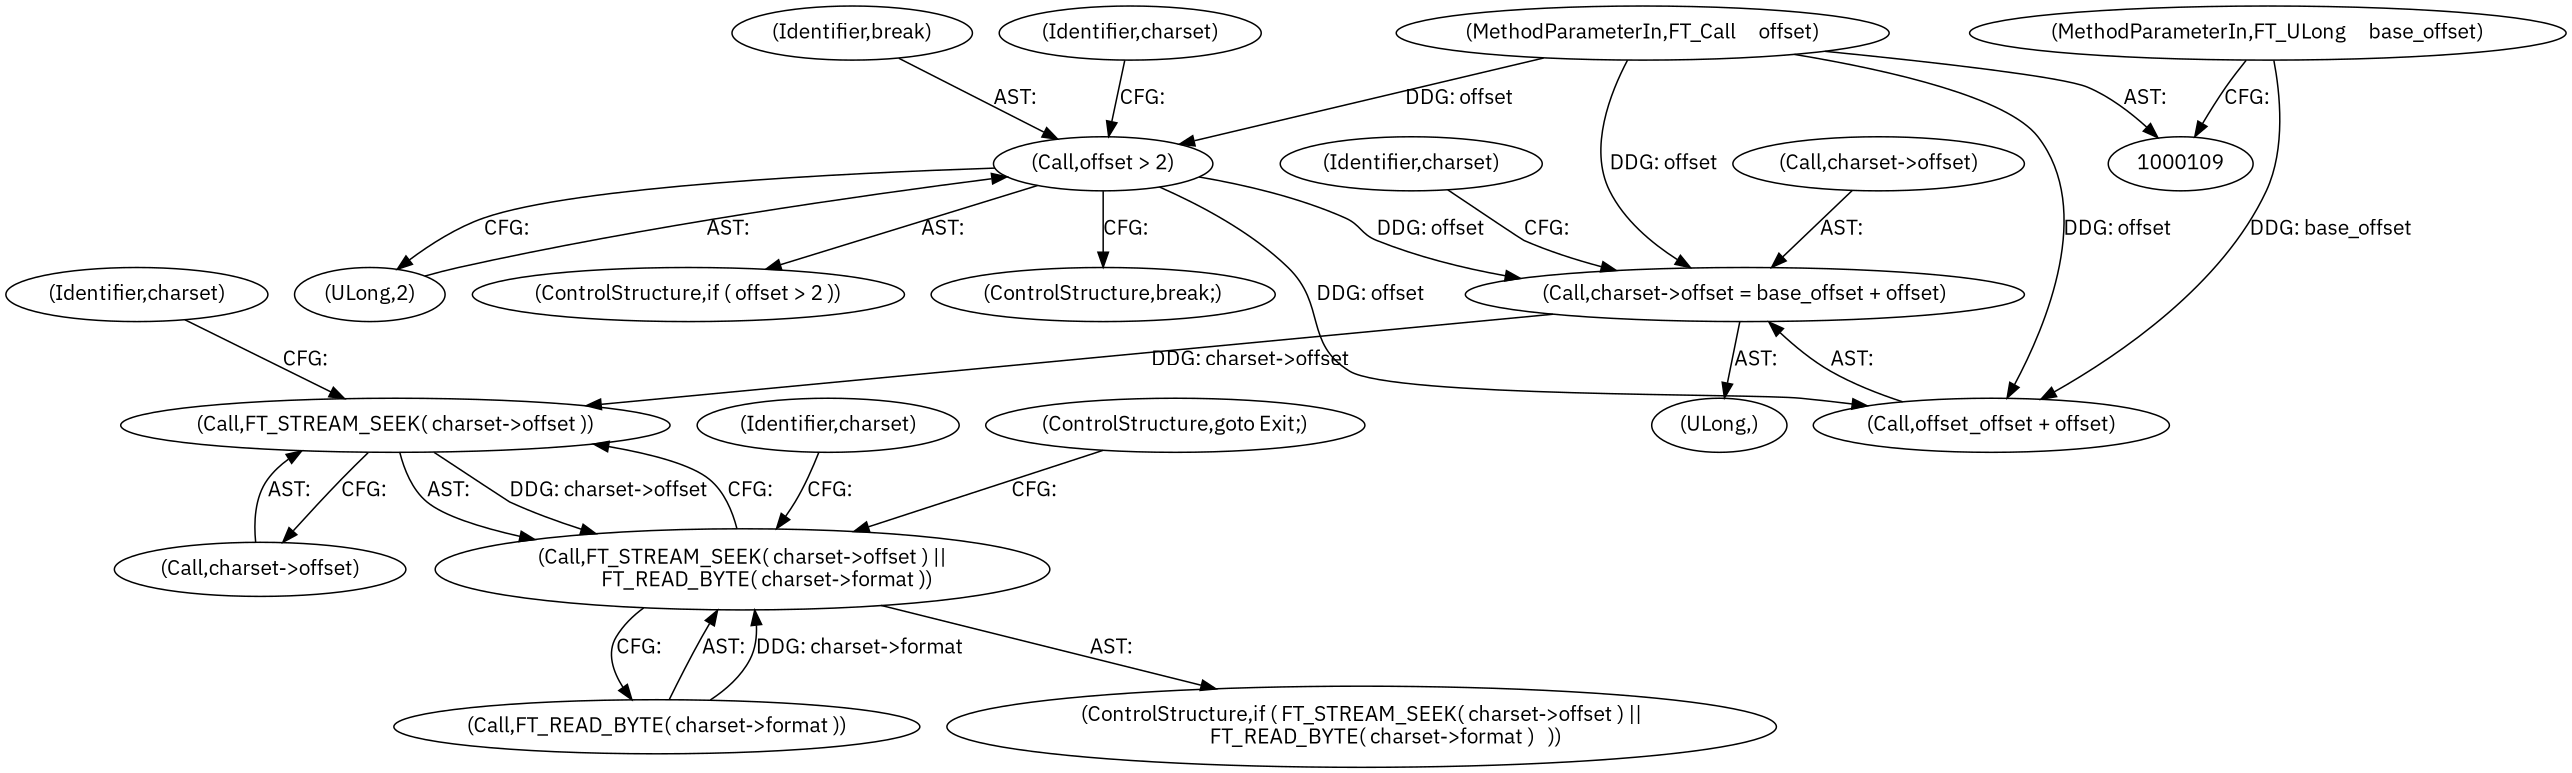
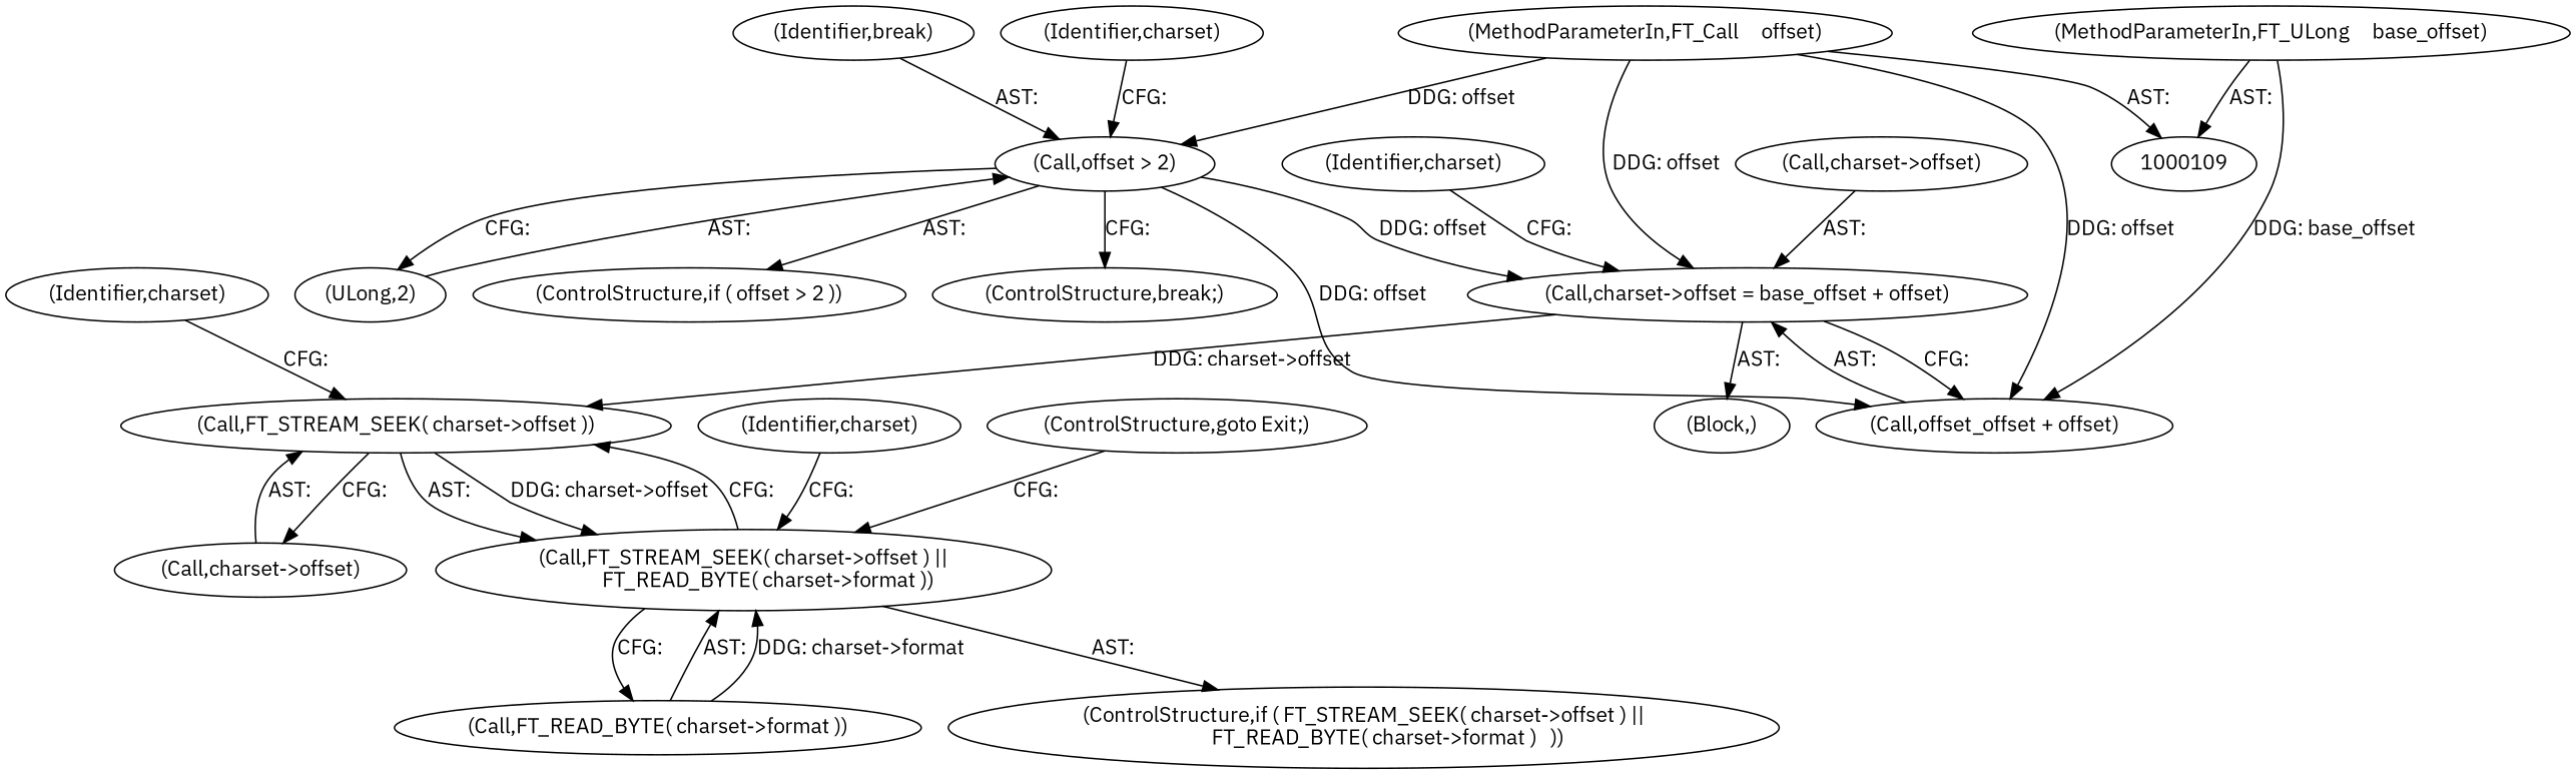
  digraph {
    fontname="IBM Plex Sans"
    node [fontname="IBM Plex Sans"]
    edge [fontname="IBM Plex Sans"]
    n1 [label="(Call,charset->offset = base_offset + offset)"]
    n2 [label="(Call,FT_STREAM_SEEK( charset->offset ))"]
    n3 [label="(Call,offset_offset + offset)"]
-   n4 [label="(ULong,)"]
+   n4 [label="(Block,)"]
    n5 [label="(Call,FT_STREAM_SEEK( charset->offset ) ||\n           FT_READ_BYTE( charset->format ))"]
    n6 [label="(Call,charset->offset)"]
    n7 [label="(MethodParameterIn,FT_ULong     base_offset)"]
    1000109
    n9 [label="(Call,offset > 2)"]
    n10 [label="(ULong,2)"]
    n11 [label="(ControlStructure,if ( offset > 2 ))"]
    n12 [label="(ControlStructure,break;)"]
    n13 [label="(MethodParameterIn,FT_Call     offset)"]
    n14 [label="(Call,FT_READ_BYTE( charset->format ))"]
    n15 [label="(ControlStructure,if ( FT_STREAM_SEEK( charset->offset ) ||\n           FT_READ_BYTE( charset->format )   ))"]
    n16 [label="(Identifier,break)"]
    n17 [label="(Identifier,charset)"]
    n18 [label="(Identifier,charset)"]
    n19 [label="(Identifier,charset)"]
    n20 [label="(Call,charset->offset)"]
    n21 [label="(Identifier,charset)"]
    n22 [label="(ControlStructure,goto Exit;)"]
    n1 -> n2 [label="DDG: charset->offset"]
+   n1 -> n3 [label="CFG: "]
    n1 -> n4 [label="AST: "]
    n2 -> n5 [label="AST: "]
    n2 -> n5 [label="DDG: charset->offset"]
    n2 -> n6 [label="CFG: "]
    n3 -> n1 [label="AST: "]
    n5 -> n2 [label="CFG: "]
    n5 -> n14 [label="CFG: "]
    n5 -> n15 [label="AST: "]
    n6 -> n2 [label="AST: "]
    n7 -> n3 [label="DDG: base_offset"]
-   n7 -> 1000109 [label="CFG: "]
+   n7 -> 1000109 [label="AST: "]
    n9 -> n1 [label="DDG: offset"]
    n9 -> n3 [label="DDG: offset"]
    n9 -> n10 [label="CFG: "]
    n9 -> n11 [label="AST: "]
    n9 -> n12 [label="CFG: "]
    n10 -> n9 [label="AST: "]
    n13 -> n1 [label="DDG: offset"]
    n13 -> n3 [label="DDG: offset"]
    n13 -> 1000109 [label="AST: "]
    n13 -> n9 [label="DDG: offset"]
    n14 -> n5 [label="AST: "]
    n14 -> n5 [label="DDG: charset->format"]
    n16 -> n9 [label="AST: "]
    n17 -> n1 [label="CFG: "]
    n18 -> n5 [label="CFG: "]
    n19 -> n9 [label="CFG: "]
    n20 -> n1 [label="AST: "]
    n21 -> n2 [label="CFG: "]
    n22 -> n5 [label="CFG: "]
  }
